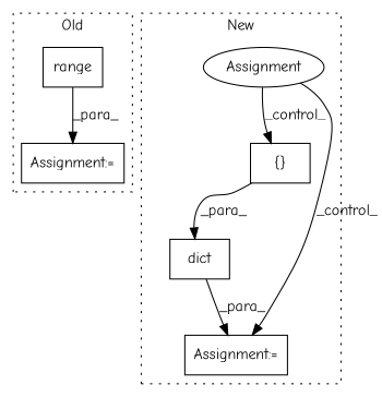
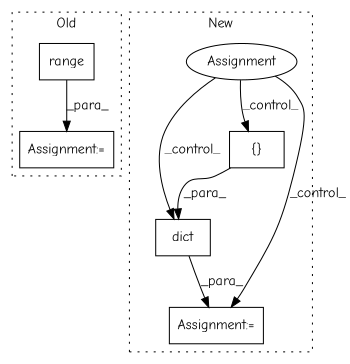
  digraph {
    fontname="Comic Neue"
    node [a=32 fontname="Comic Neue" shape=box]
    edge [fontname="Comic Neue"]
    n1 [l="6,1" label=range s="9837,9867"]
    n2 [a=7 l="57,-4" label="Assignment:=" s="9649,9885"]
    n3 [l="5,1" label=dict s="9941,9970"]
    n4 [a=7 l=1 label="Assignment:=" s=9940]
    n5 [a=4 l=2 label="{}" s=9916]
    n6 [a=42 label=Assignment shape=ellipse]
    subgraph cluster_1 {
      label=Old
      style=dotted
      n1
      n2
    }
    subgraph cluster_2 {
      label=New
      style=dotted
      n3
      n4
      n5
      n6
    }
    n1 -> n2 [label=_para_]
    n3 -> n4 [label=_para_]
    n5 -> n3 [label=_para_]
+   n6 -> n3 [label=_control_]
    n6 -> n4 [label=_control_]
    n6 -> n5 [label=_control_]
  }
